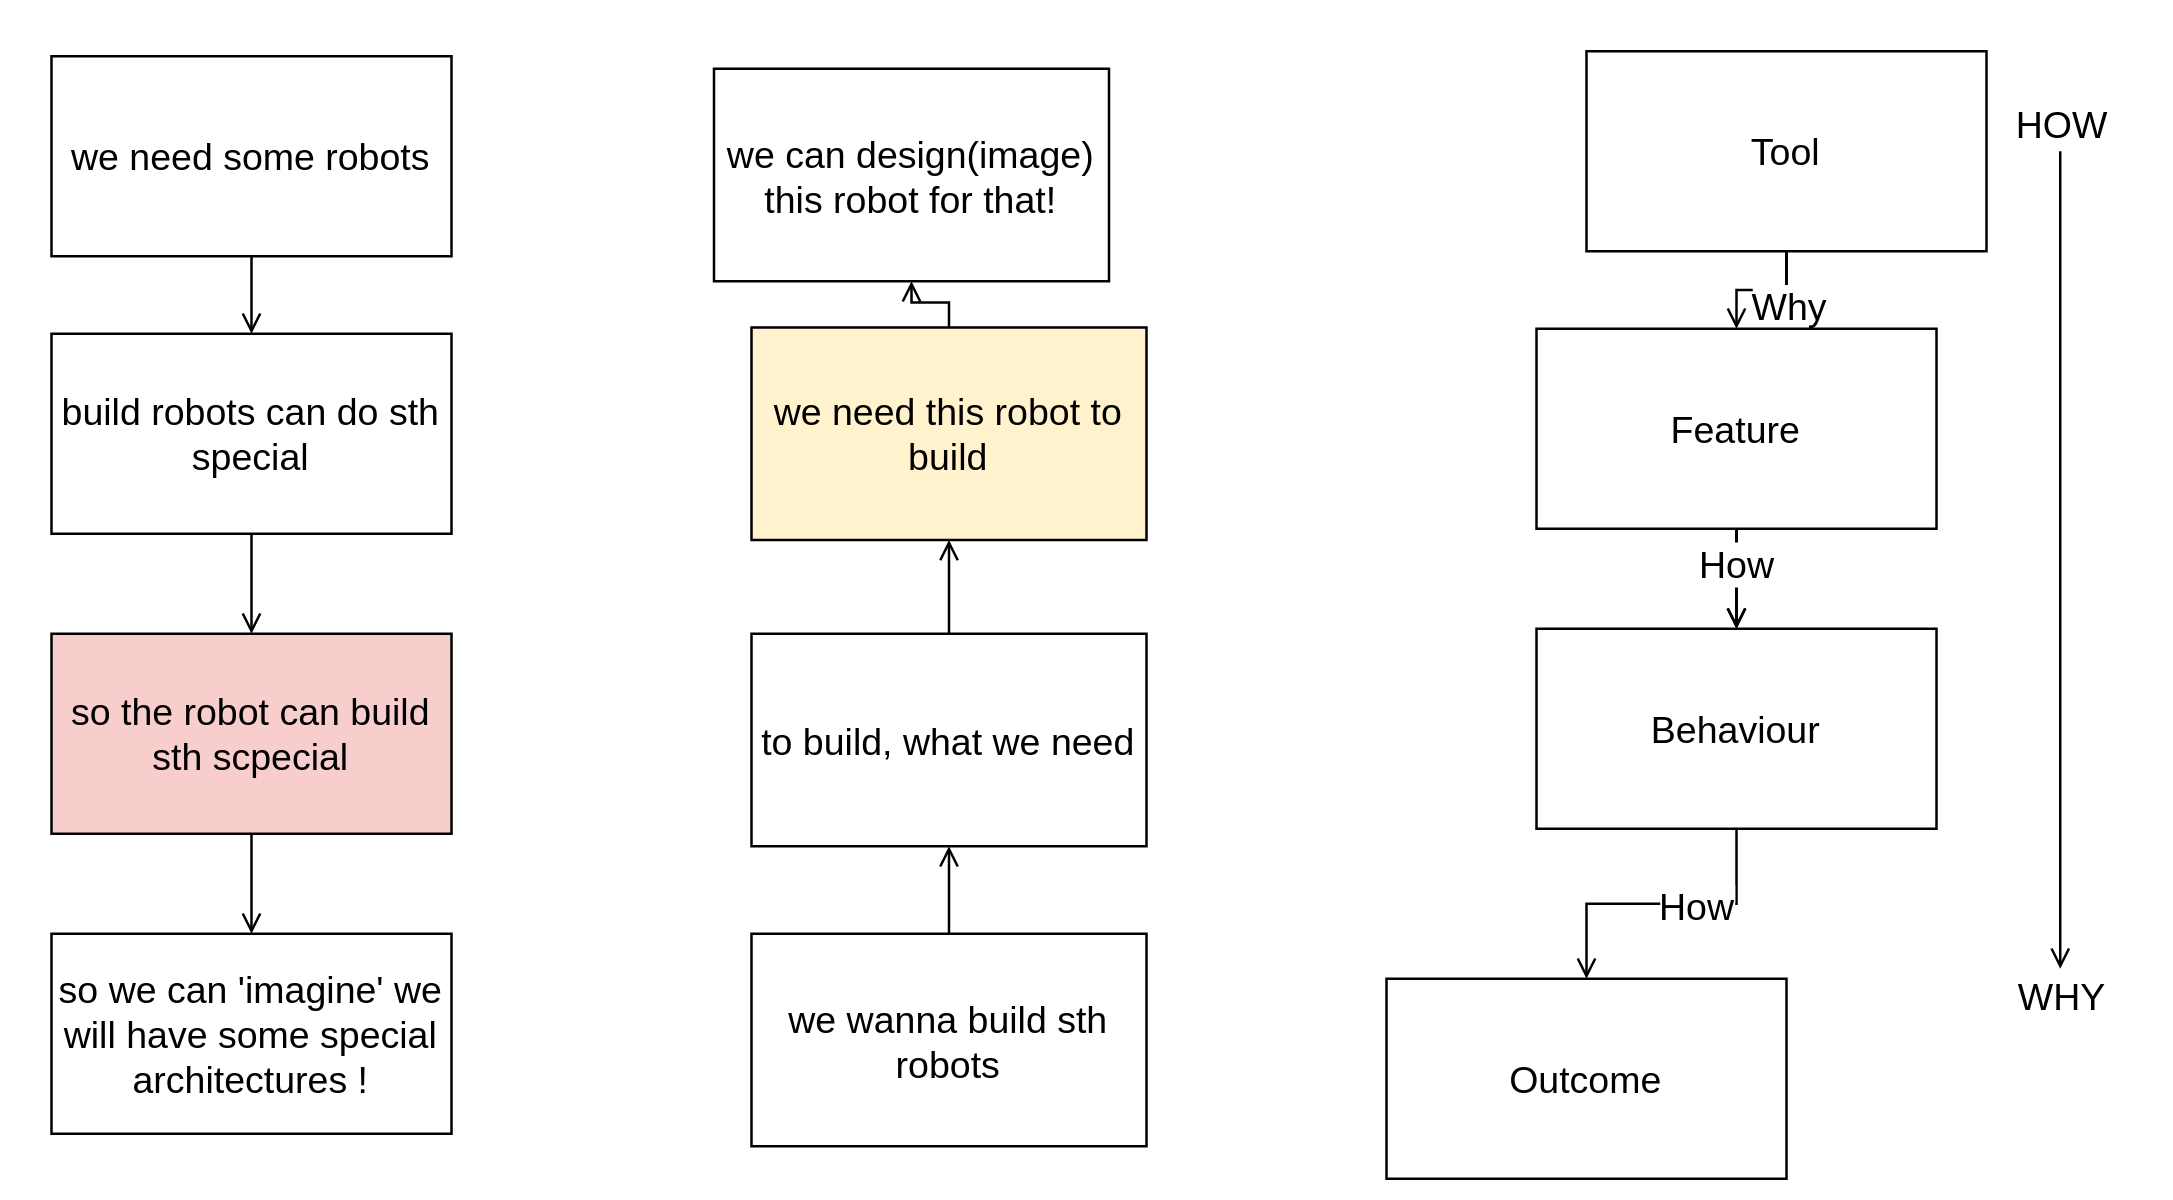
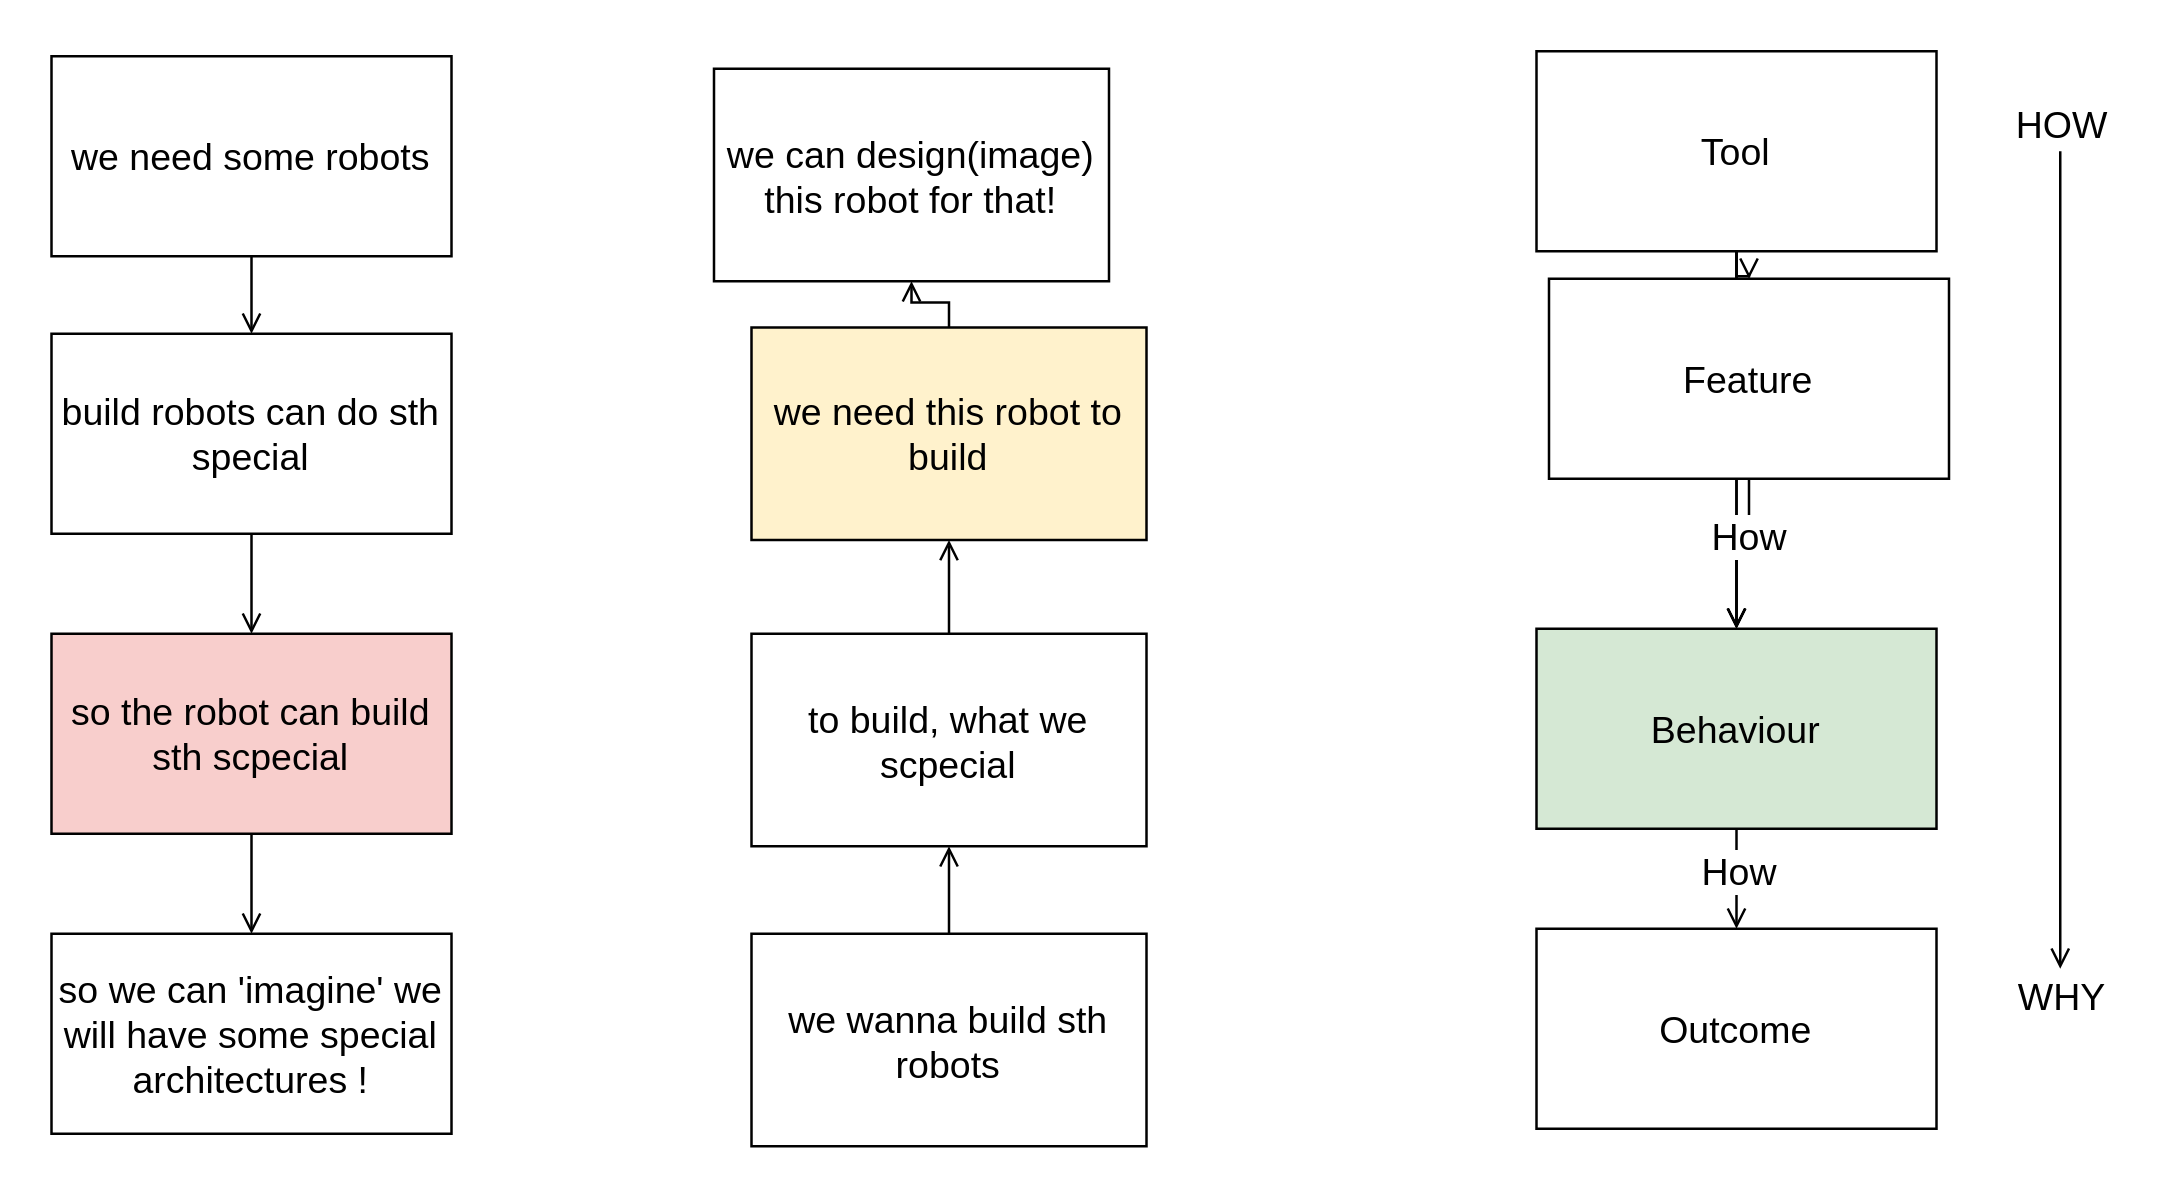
  <mxCell id="0" />
  <mxCell id="1" parent="0" />
  <mxCell id="2" style="edgeStyle=orthogonalEdgeStyle;shape=connector;rounded=0;html=1;labelBackgroundColor=default;fontFamily=Helvetica;fontSize=11;fontColor=default;endArrow=open;endFill=0;strokeColor=default;" edge="1" parent="1" source="3" target="5"><mxGeometry relative="1" as="geometry" /></mxCell>
  <mxCell id="3" value="we need some robots" style="rounded=0;whiteSpace=wrap;html=1;fontSize=15;" vertex="1" parent="1"><mxGeometry x="20" y="22" width="160" height="80" as="geometry" /></mxCell>
  <mxCell id="4" style="edgeStyle=orthogonalEdgeStyle;shape=connector;rounded=0;html=1;labelBackgroundColor=default;fontFamily=Helvetica;fontSize=11;fontColor=default;endArrow=open;endFill=0;strokeColor=default;" edge="1" parent="1" source="5" target="7"><mxGeometry relative="1" as="geometry" /></mxCell>
  <mxCell id="5" value="build robots can do sth special" style="rounded=0;whiteSpace=wrap;html=1;fontSize=15;" vertex="1" parent="1"><mxGeometry x="20" y="133" width="160" height="80" as="geometry" /></mxCell>
  <mxCell id="6" style="edgeStyle=orthogonalEdgeStyle;shape=connector;rounded=0;html=1;labelBackgroundColor=default;fontFamily=Helvetica;fontSize=11;fontColor=default;endArrow=open;endFill=0;strokeColor=default;" edge="1" parent="1" source="7" target="8"><mxGeometry relative="1" as="geometry" /></mxCell>
  <mxCell id="7" value="so the robot can build sth scpecial" style="rounded=0;whiteSpace=wrap;html=1;fontSize=15;fillColor=#f8cecc;" vertex="1" parent="1"><mxGeometry x="20" y="253" width="160" height="80" as="geometry" /></mxCell>
  <mxCell id="8" value="so we can 'imagine' we will have some special architectures !" style="rounded=0;whiteSpace=wrap;html=1;fontSize=15;" vertex="1" parent="1"><mxGeometry x="20" y="373" width="160" height="80" as="geometry" /></mxCell>
  <mxCell id="9" style="edgeStyle=orthogonalEdgeStyle;shape=connector;rounded=0;html=1;labelBackgroundColor=default;fontFamily=Helvetica;fontSize=11;fontColor=default;endArrow=open;endFill=0;strokeColor=default;" edge="1" parent="1" source="10" target="12"><mxGeometry relative="1" as="geometry" /></mxCell>
  <mxCell id="10" value="we wanna build sth robots" style="whiteSpace=wrap;html=1;fontSize=15;" vertex="1" parent="1"><mxGeometry x="300" y="373" width="158" height="85" as="geometry" /></mxCell>
  <mxCell id="11" style="edgeStyle=orthogonalEdgeStyle;shape=connector;rounded=0;html=1;labelBackgroundColor=default;fontFamily=Helvetica;fontSize=11;fontColor=default;endArrow=open;endFill=0;strokeColor=default;" edge="1" parent="1" source="12" target="14"><mxGeometry relative="1" as="geometry" /></mxCell>
- <mxCell id="12" value="to build, what we need" style="whiteSpace=wrap;html=1;fontSize=15;" vertex="1" parent="1"><mxGeometry x="300" y="253" width="158" height="85" as="geometry" /></mxCell>
+ <mxCell id="12" value="to build, what we scpecial" style="whiteSpace=wrap;html=1;fontSize=15;" vertex="1" parent="1"><mxGeometry x="300" y="253" width="158" height="85" as="geometry" /></mxCell>
  <mxCell id="13" style="edgeStyle=orthogonalEdgeStyle;shape=connector;rounded=0;html=1;labelBackgroundColor=default;fontFamily=Helvetica;fontSize=11;fontColor=default;endArrow=open;endFill=0;strokeColor=default;" edge="1" parent="1" source="14" target="15"><mxGeometry relative="1" as="geometry" /></mxCell>
  <mxCell id="14" value="we need this robot to build" style="whiteSpace=wrap;html=1;fontSize=15;fillColor=#fff2cc;" vertex="1" parent="1"><mxGeometry x="300" y="130.5" width="158" height="85" as="geometry" /></mxCell>
  <mxCell id="15" value="we can design(image) this robot for that!" style="whiteSpace=wrap;html=1;fontSize=15;" vertex="1" parent="1"><mxGeometry x="285" y="27" width="158" height="85" as="geometry" /></mxCell>
  <mxCell id="16" style="edgeStyle=orthogonalEdgeStyle;shape=connector;rounded=0;html=1;labelBackgroundColor=default;fontFamily=Helvetica;fontSize=11;fontColor=default;endArrow=open;endFill=0;strokeColor=default;" edge="1" parent="1" source="20" target="23"><mxGeometry relative="1" as="geometry" /></mxCell>
  <mxCell id="17" value="" style="edgeStyle=orthogonalEdgeStyle;shape=connector;rounded=0;html=1;labelBackgroundColor=default;fontFamily=Helvetica;fontSize=11;fontColor=default;endArrow=open;endFill=0;strokeColor=default;" edge="1" parent="1" source="20" target="26"><mxGeometry relative="1" as="geometry" /></mxCell>
  <mxCell id="18" value="" style="edgeStyle=orthogonalEdgeStyle;shape=connector;rounded=0;html=1;labelBackgroundColor=default;fontFamily=Helvetica;fontSize=11;fontColor=default;endArrow=open;endFill=0;strokeColor=default;" edge="1" parent="1" source="20" target="26"><mxGeometry relative="1" as="geometry" /></mxCell>
  <mxCell id="19" value="Why" style="edgeLabel;html=1;align=center;verticalAlign=middle;resizable=0;points=[];fontSize=15;" vertex="1" connectable="0" parent="18"><mxGeometry x="-0.751" relative="1" as="geometry"><mxPoint as="offset" /></mxGeometry></mxCell>
- <mxCell id="20" value="Tool" style="rounded=0;whiteSpace=wrap;html=1;fontSize=15;" vertex="1" parent="1"><mxGeometry x="634" y="20" width="160" height="80" as="geometry" /></mxCell>
+ <mxCell id="20" value="Tool" style="rounded=0;whiteSpace=wrap;html=1;fontSize=15;" vertex="1" parent="1"><mxGeometry x="614" y="20" width="160" height="80" as="geometry" /></mxCell>
  <mxCell id="21" style="edgeStyle=orthogonalEdgeStyle;shape=connector;rounded=0;html=1;labelBackgroundColor=default;fontFamily=Helvetica;fontSize=11;fontColor=default;endArrow=open;endFill=0;strokeColor=default;" edge="1" parent="1" source="23" target="26"><mxGeometry relative="1" as="geometry" /></mxCell>
  <mxCell id="22" value="How" style="edgeLabel;html=1;align=center;verticalAlign=middle;resizable=0;points=[];fontSize=15;" vertex="1" connectable="0" parent="21"><mxGeometry x="-0.337" y="-1" relative="1" as="geometry"><mxPoint as="offset" /></mxGeometry></mxCell>
- <mxCell id="23" value="Feature" style="rounded=0;whiteSpace=wrap;html=1;fontSize=15;" vertex="1" parent="1"><mxGeometry x="614" y="131" width="160" height="80" as="geometry" /></mxCell>
+ <mxCell id="23" value="Feature" style="rounded=0;whiteSpace=wrap;html=1;fontSize=15;" vertex="1" parent="1"><mxGeometry x="619" y="111" width="160" height="80" as="geometry" /></mxCell>
  <mxCell id="24" style="edgeStyle=orthogonalEdgeStyle;shape=connector;rounded=0;html=1;labelBackgroundColor=default;fontFamily=Helvetica;fontSize=11;fontColor=default;endArrow=open;endFill=0;strokeColor=default;" edge="1" parent="1" source="26" target="27"><mxGeometry relative="1" as="geometry" /></mxCell>
  <mxCell id="25" value="How" style="edgeLabel;html=1;align=center;verticalAlign=middle;resizable=0;points=[];fontSize=15;" vertex="1" connectable="0" parent="24"><mxGeometry x="-0.225" relative="1" as="geometry"><mxPoint as="offset" /></mxGeometry></mxCell>
- <mxCell id="26" value="&lt;span&gt;Behaviour&lt;/span&gt;" style="rounded=0;whiteSpace=wrap;html=1;fontSize=15;" vertex="1" parent="1"><mxGeometry x="614" y="251" width="160" height="80" as="geometry" /></mxCell>
- <mxCell id="27" value="Outcome" style="rounded=0;whiteSpace=wrap;html=1;fontSize=15;" vertex="1" parent="1"><mxGeometry x="554" y="391" width="160" height="80" as="geometry" /></mxCell>
+ <mxCell id="26" value="&lt;span&gt;Behaviour&lt;/span&gt;" style="rounded=0;whiteSpace=wrap;html=1;fontSize=15;fillColor=#d5e8d4;" vertex="1" parent="1"><mxGeometry x="614" y="251" width="160" height="80" as="geometry" /></mxCell>
+ <mxCell id="27" value="Outcome" style="rounded=0;whiteSpace=wrap;html=1;fontSize=15;" vertex="1" parent="1"><mxGeometry x="614" y="371" width="160" height="80" as="geometry" /></mxCell>
  <mxCell id="28" style="edgeStyle=orthogonalEdgeStyle;shape=connector;rounded=0;html=1;labelBackgroundColor=default;fontFamily=Helvetica;fontSize=11;fontColor=default;endArrow=open;endFill=0;strokeColor=default;" edge="1" parent="1" source="29" target="30"><mxGeometry relative="1" as="geometry" /></mxCell>
  <mxCell id="29" value="HOW" style="text;html=1;align=center;verticalAlign=middle;resizable=0;points=[];autosize=1;strokeColor=none;fillColor=none;fontSize=15;" vertex="1" parent="1"><mxGeometry x="800" y="38" width="47" height="22" as="geometry" /></mxCell>
  <mxCell id="30" value="WHY" style="text;html=1;align=center;verticalAlign=middle;resizable=0;points=[];autosize=1;strokeColor=none;fillColor=none;fontSize=15;" vertex="1" parent="1"><mxGeometry x="801" y="387" width="45" height="22" as="geometry" /></mxCell>
